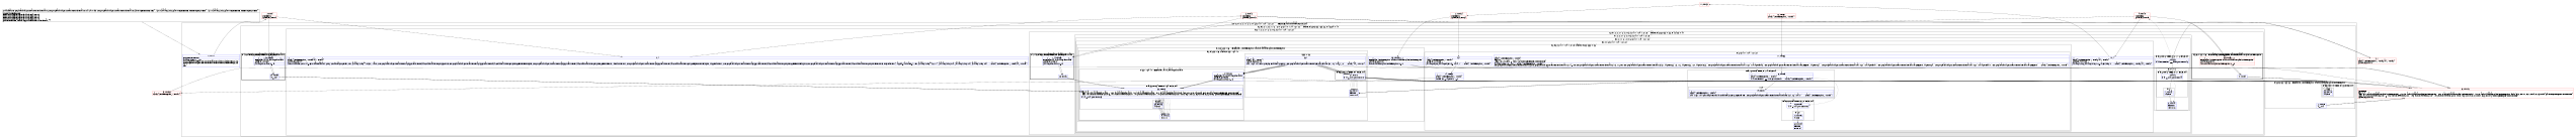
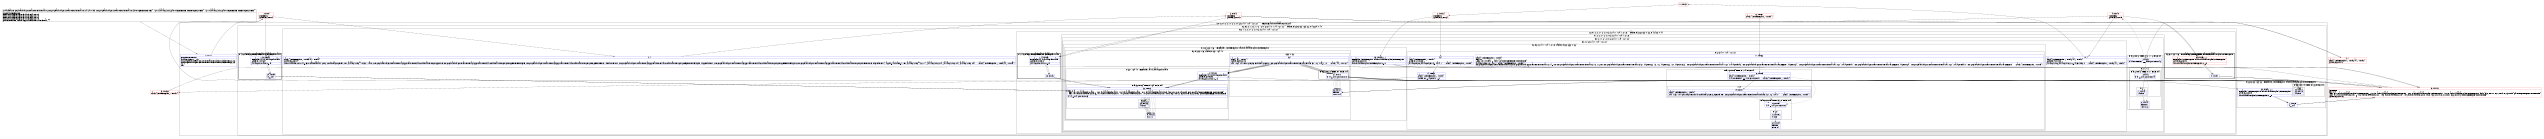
  digraph {
    node [color=blue shape=record]
    n1 [label="{7\:\ 0x004a|r9.close()\l}"]
    n2 [label="{6\:\ 0x0048|if (r9 != null) goto L_0x004a\l}"]
    n3 [label="{8\:\ 0x004d|RETURN\l|return zzy\l}"]
    n4 [label="{5\:\ 0x0046|if (r9.moveToFirst() == false) goto L_0x0048\l}"]
    n5 [label="{19\:\ 0x00d1|Catch:\{ SQLiteException \-\> 0x00f0 \}\l|zzab().zzgk().zza(\"Got multiple records for conditional property, expected one\", com.google.android.gms.measurement.internal.zzef.zzam(r30), zzy().zzal(r7))     \/\/ Catch:\{ SQLiteException \-\> 0x00f0 \}\l}"]
    n6 [label="{18\:\ 0x00cf|Catch:\{ SQLiteException \-\> 0x00f0 \}\l|if (r9.moveToNext() == true) goto L_0x00d1     \/\/ Catch:\{ SQLiteException \-\> 0x00f0 \}\l}"]
    n7 [label="{21\:\ 0x00ec|r9.close()\l}"]
    n8 [label="{20\:\ 0x00ea|if (r9 != null) goto L_0x00ec\l}"]
    n9 [label="{13\:\ ?|Catch:\{ SQLiteException \-\> 0x00f0 \}\lSplitter:B:12:0x0054\l|java.lang.Object java.lang.Object r5 = zza(r9, 1)     \/\/ Catch:\{ SQLiteException \-\> 0x00f0 \}\l}"]
    n10 [label="{14\:\ 0x005c|Catch:\{ SQLiteException \-\> 0x00f0 \}\l|boolean r20 = r9.getInt(2) != 0\l}"]
    n11 [label="{17\:\ 0x0063|Catch:\{ SQLiteException \-\> 0x00f0 \}\lPHI: r20 \l  PHI: (r20v1 boolean) =  binds: [] A[DONT_GENERATE, DONT_INLINE]\l|java.lang.String r15 = r30     \/\/ Catch:\{ SQLiteException \-\> 0x00f0 \}\lcom.google.android.gms.measurement.internal.zzq com.google.android.gms.measurement.internal.zzq r14 = new com.google.android.gms.measurement.internal.zzq(r15, r16, new com.google.android.gms.measurement.internal.zzjn(r31, r9.getLong(8), r5, r16), r9.getLong(6), r20, r9.getString(3), (com.google.android.gms.measurement.internal.zzai) zzgw().zza(r9.getBlob(5), com.google.android.gms.measurement.internal.zzai.CREATOR), r9.getLong(4), (com.google.android.gms.measurement.internal.zzai) zzgw().zza(r9.getBlob(7), com.google.android.gms.measurement.internal.zzai.CREATOR), r9.getLong(9), (com.google.android.gms.measurement.internal.zzai) zzgw().zza(r9.getBlob(10), com.google.android.gms.measurement.internal.zzai.CREATOR))     \/\/ Catch:\{ SQLiteException \-\> 0x00f0 \}\l}"]
    n12 [label="{22\:\ 0x00ef|RETURN\l|return r14\l}"]
    n13 [label="{34\:\ 0x011c|if (r9 != null) goto L_0x011e\l}"]
    n14 [label="{33\:\ ?|Catch:\{ all \-\> 0x0122 \}\lSplitter:B:32:0x0103\l|zzab().zzgk().zza(\"Error querying conditional property\", com.google.android.gms.measurement.internal.zzef.zzam(r30), zzy().zzal(r7), r0)     \/\/ Catch:\{ all \-\> 0x0122 \}\l}"]
    n15 [label="{36\:\ 0x0121|RETURN\l|return null\l}"]
    n16 [label="{39\:\ 0x0125|r9.close()\l}"]
    n17 [label="{38\:\ 0x0123|PHI: r0 r9 \l  PHI: (r0v0 'th' java.lang.Throwable) = (r0v2 'th' java.lang.Throwable), (r0v4 'th' java.lang.Throwable), (r0v7 'th' java.lang.Throwable) binds: [B:37:0x0122, B:29:0x00fb, B:25:0x00f3] A[DONT_GENERATE, DONT_INLINE]\l  PHI: (r9v0 android.database.Cursor) = (r9v1 android.database.Cursor), (r9v3 android.database.Cursor), (r9v5 android.database.Cursor) binds: [B:37:0x0122, B:29:0x00fb, B:25:0x00f3] A[DONT_GENERATE, DONT_INLINE]\l|if (r9 != null) goto L_0x0125\l}"]
    n18 [label="{37\:\ 0x0122|ExcHandler: all (th java.lang.Throwable)\lSplitter:B:32:0x0103\l|java.lang.Throwable r0 = th\l}"]
    n19 [label="{40\:\ 0x0128|throw r0\l}"]
    n20 [label="{23\:\ 0x00f0|ExcHandler: SQLiteException (e android.database.sqlite.SQLiteException)\lSplitter:B:12:0x0054\l|android.database.sqlite.SQLiteException r0 = e\l}"]
    n21 [label="{10\:\ ?|Catch:\{ SQLiteException \-\> 0x00f6, all \-\> 0x00f2 \}\lSplitter:B:9:0x004e\l|java.lang.String java.lang.String r16 = r9.getString(0)     \/\/ Catch:\{ SQLiteException \-\> 0x00f6, all \-\> 0x00f2 \}\l}"]
    n22 [color=red label="{26\:\ 0x00f6|ExcHandler: SQLiteException (e android.database.sqlite.SQLiteException)\lSplitter:B:3:0x0042\l|android.database.sqlite.SQLiteException r0 = e\l}"]
    n23 [label="{27\:\ 0x00f7}"]
    n24 [label="{24\:\ 0x00f2|ExcHandler: all (th java.lang.Throwable)\lSplitter:B:3:0x0042\l|java.lang.Throwable r0 = th\l}"]
    n25 [label="{25\:\ 0x00f3}"]
    n26 [label="{2\:\ ?|Catch:\{ SQLiteException \-\> 0x00ff, all \-\> 0x00fa \}\lSplitter:B:1:0x000f\l|android.database.Cursor r9 = getWritableDatabase().query(\"conditional_properties\", new java.lang.String[]\{\"origin\", \"value\", com.google.android.gms.measurement.api.AppMeasurementSdk.ConditionalUserProperty.ACTIVE, com.google.android.gms.measurement.api.AppMeasurementSdk.ConditionalUserProperty.TRIGGER_EVENT_NAME, com.google.android.gms.measurement.api.AppMeasurementSdk.ConditionalUserProperty.TRIGGER_TIMEOUT, \"timed_out_event\", com.google.android.gms.measurement.api.AppMeasurementSdk.ConditionalUserProperty.CREATION_TIMESTAMP, \"triggered_event\", com.google.android.gms.measurement.api.AppMeasurementSdk.ConditionalUserProperty.TRIGGERED_TIMESTAMP, com.google.android.gms.measurement.api.AppMeasurementSdk.ConditionalUserProperty.TIME_TO_LIVE, \"expired_event\"\}, \"app_id=? and name=?\", new java.lang.String[]\{r30, r7\}, (java.lang.String) null, (java.lang.String) null, (java.lang.String) null)     \/\/ Catch:\{ SQLiteException \-\> 0x00ff, all \-\> 0x00fa \}\l}"]
    n27 [label="{35\:\ 0x011e|r9.close()\l}"]
+   n28 [label="{30\:\ 0x00ff|ExcHandler: SQLiteException (e android.database.sqlite.SQLiteException)\lSplitter:B:1:0x000f\l|android.database.sqlite.SQLiteException r0 = e\l}"]
    n29 [label="{31\:\ 0x0100|r9 = null\l}"]
    n30 [label="{28\:\ 0x00fa|ExcHandler: all (th java.lang.Throwable)\lSplitter:B:1:0x000f\l|java.lang.Throwable r0 = th\l}"]
    n31 [label="{29\:\ 0x00fb|r9 = null\l}"]
    n32 [label="{0\:\ 0x0000|BUILD_ENTER_BLOCK\l|java.lang.String r7 = r31\lcom.google.android.gms.common.internal.Preconditions.checkNotEmpty(r30)\lcom.google.android.gms.common.internal.Preconditions.checkNotEmpty(r31)\lzzo()\lzzbi()\l}"]
    n33 [color=red label="{9\:\ 0x004e|SYNTHETIC\lSplitter:B:9:0x004e\l}"]
    n34 [color=red label="{15\:\ 0x005e|Catch:\{ SQLiteException \-\> 0x00f0 \}\l}"]
    n35 [color=red label="{32\:\ 0x0103|SYNTHETIC\lPHI: r0 r9 \l  PHI: (r0v1 'e' android.database.sqlite.SQLiteException) = (r0v3 'e' android.database.sqlite.SQLiteException), (r0v6 'e' android.database.sqlite.SQLiteException), (r0v8 'e' android.database.sqlite.SQLiteException) binds: [B:31:0x0100, B:27:0x00f7, B:23:0x00f0] A[DONT_GENERATE, DONT_INLINE]\l  PHI: (r9v1 android.database.Cursor) = (r9v2 android.database.Cursor), (r9v5 android.database.Cursor), (r9v5 android.database.Cursor) binds: [B:31:0x0100, B:27:0x00f7, B:23:0x00f0] A[DONT_GENERATE, DONT_INLINE]\lSplitter:B:32:0x0103\l}"]
    n36 [color=red label="{11\:\ 0x0052}"]
    n37 [color=red label="{3\:\ 0x0042|SYNTHETIC\lSplitter:B:3:0x0042\l}"]
    n38 [color=red label="{1\:\ 0x000f|SYNTHETIC\lSplitter:B:1:0x000f\l}"]
    n39 [color=red label="{4\:\ ?|Catch:\{ SQLiteException \-\> 0x00f6, all \-\> 0x00f2 \}\lSplitter:B:3:0x0042\l}"]
    n40 [color=red label="{12\:\ 0x0054|SYNTHETIC\lSplitter:B:12:0x0054\l}"]
    n41 [color=red label="{16\:\ 0x0061|Catch:\{ SQLiteException \-\> 0x00f0 \}\l}"]
    n42 [label="{public final com.google.android.gms.measurement.internal.zzq com.google.android.gms.measurement.internal.zzx.zzf((r29v0 'this' com.google.android.gms.measurement.internal.zzx A[IMMUTABLE_TYPE, THIS]), (r30v0 java.lang.String A[IMMUTABLE_TYPE, METHOD_ARGUMENT]), (r31v0 java.lang.String A[IMMUTABLE_TYPE, METHOD_ARGUMENT]))  | INCONSISTENT_CODE\lRemoved duplicated region for block: B:39:0x0125 \lRemoved duplicated region for block: B:35:0x011e \lRemoved duplicated region for block: B:39:0x0125 \lRemoved duplicated region for block: B:35:0x011e \lAnnotation[BUILD, android.support.annotation.WorkerThread, \{\}]\l}" color=""]
    subgraph cluster_1 {
      label="R(2:0|(2:2|(1:(2:(2:(1:7)|8)|(2:10|(6:13|14|17|(1:19)|(1:21)|22)))))) | DECL_VAR: android.database.Cursor null\l"
      n32
      subgraph cluster_2 {
        label="Try: R(2:2|(1:(2:(2:(1:7)|8)|(2:10|(6:13|14|17|(1:19)|(1:21)|22))))) catches: R(5:30|31|33|(1:35)|36), R(4:28|29|(0)|40)"
        subgraph cluster_3 {
          label="R(2:2|(1:(2:(2:(1:7)|8)|(2:10|(6:13|14|17|(1:19)|(1:21)|22)))))"
          n26
          subgraph cluster_4 {
            label="Try: R(1:(2:(2:(1:7)|8)|(2:10|(6:13|14|17|(1:19)|(1:21)|22)))) catches: R(5:26|27|33|(0)|36), R(4:24|25|(0)|40)"
            subgraph cluster_5 {
              label="R(1:(2:(2:(1:7)|8)|(2:10|(6:13|14|17|(1:19)|(1:21)|22))))"
              subgraph cluster_6 {
                label="R(2:(2:(1:7)|8)|(2:10|(6:13|14|17|(1:19)|(1:21)|22)))"
                subgraph cluster_7 {
                  label="IF [B:5:0x0046] THEN: R(2:(1:7)|8) ELSE: null"
                  n4
                  subgraph cluster_8 {
                    label="R(2:(1:7)|8)"
                    n3
                    subgraph cluster_9 {
                      label="IF [B:6:0x0048] THEN: R(1:7) ELSE: null"
                      n2
                      subgraph cluster_10 {
                        label="R(1:7)"
                        n1
                      }
                    }
                  }
                }
                subgraph cluster_11 {
                  label="R(2:10|(6:13|14|17|(1:19)|(1:21)|22))"
                  n21
                  subgraph cluster_12 {
                    label="Try: R(6:13|14|17|(1:19)|(1:21)|22) catches: R(2:23|(3:33|(0)|36))"
                    subgraph cluster_13 {
                      label="R(6:13|14|17|(1:19)|(1:21)|22)"
                      n9
                      n10
                      n11
                      n12
                      subgraph cluster_14 {
                        label="IF [B:18:0x00cf] THEN: R(1:19) ELSE: null"
                        n6
                        subgraph cluster_15 {
                          label="R(1:19)"
                          n5
                        }
                      }
                      subgraph cluster_16 {
                        label="IF [B:20:0x00ea] THEN: R(1:21) ELSE: null"
                        n8
                        subgraph cluster_17 {
                          label="R(1:21)"
                          n7
                        }
                      }
                    }
                    subgraph cluster_18 {
                      label="R(2:23|(3:33|(0)|36)) | ExcHandler: SQLiteException (e android.database.sqlite.SQLiteException)\l"
                      n20
                      subgraph cluster_19 {
                        label="Try: R(3:33|(0)|36) catches: R(3:37|(1:39)|40)"
                        subgraph cluster_20 {
                          label="R(3:33|(0)|36)"
                          n14
                          n15
                          subgraph cluster_21 {
                            label="IF [B:34:0x011c] THEN: R(0) ELSE: null"
                            n13
                            subgraph cluster_22 {
                              label="R(0)"
                            }
                          }
                        }
                        subgraph cluster_23 {
                          label="R(3:37|(1:39)|40) | ExcHandler: all (th java.lang.Throwable)\l"
                          n18
                          n19
                          subgraph cluster_24 {
                            label="IF [B:38:0x0123] THEN: R(1:39) ELSE: null"
                            n17
                            subgraph cluster_25 {
                              label="R(1:39)"
                              n16
                            }
                          }
                        }
                      }
                    }
                  }
                }
              }
            }
            subgraph cluster_26 {
              label="R(5:26|27|33|(0)|36) | ExcHandler: SQLiteException (e android.database.sqlite.SQLiteException)\l"
              n22
              n23
              subgraph cluster_27 {
                label="IF [B:34:0x011c] THEN: R(0) ELSE: null"
                subgraph cluster_28 {
                  label="R(0)"
                }
              }
            }
            subgraph cluster_29 {
              label="R(4:24|25|(0)|40) | ExcHandler: all (th java.lang.Throwable)\l"
              n24
              n25
              subgraph cluster_30 {
                label="IF [B:38:0x0123] THEN: R(0) ELSE: null"
                subgraph cluster_31 {
                  label="R(0)"
                }
              }
            }
          }
        }
        subgraph cluster_32 {
          label="R(5:30|31|33|(1:35)|36) | ExcHandler: SQLiteException (e android.database.sqlite.SQLiteException)\l"
+         n28
          n29
          subgraph cluster_33 {
            label="IF [B:34:0x011c] THEN: R(1:35) ELSE: null"
            subgraph cluster_34 {
              label="R(1:35)"
              n27
            }
          }
        }
        subgraph cluster_35 {
          label="R(4:28|29|(0)|40) | ExcHandler: all (th java.lang.Throwable)\l"
          n30
          n31
          subgraph cluster_36 {
            label="IF [B:38:0x0123] THEN: R(0) ELSE: null"
            subgraph cluster_37 {
              label="R(0)"
            }
          }
        }
      }
    }
    subgraph cluster_38 {
      label="R(5:30|31|33|(1:35)|36) | ExcHandler: SQLiteException (e android.database.sqlite.SQLiteException)\l"
      subgraph cluster_39 {
        label="IF [B:34:0x011c] THEN: R(1:35) ELSE: null"
        subgraph cluster_40 {
          label="R(1:35)"
        }
      }
    }
    subgraph cluster_41 {
      label="R(5:26|27|33|(0)|36) | ExcHandler: SQLiteException (e android.database.sqlite.SQLiteException)\l"
      subgraph cluster_42 {
        label="IF [B:34:0x011c] THEN: R(0) ELSE: null"
        subgraph cluster_43 {
          label="R(0)"
        }
      }
    }
    subgraph cluster_44 {
      label="R(2:23|(3:33|(0)|36)) | ExcHandler: SQLiteException (e android.database.sqlite.SQLiteException)\l"
      subgraph cluster_45 {
        label="Try: R(3:33|(0)|36) catches: R(3:37|(1:39)|40)"
        subgraph cluster_46 {
          label="R(3:33|(0)|36)"
          subgraph cluster_47 {
            label="IF [B:34:0x011c] THEN: R(0) ELSE: null"
            subgraph cluster_48 {
              label="R(0)"
            }
          }
        }
        subgraph cluster_49 {
          label="R(3:37|(1:39)|40) | ExcHandler: all (th java.lang.Throwable)\l"
          subgraph cluster_50 {
            label="IF [B:38:0x0123] THEN: R(1:39) ELSE: null"
            subgraph cluster_51 {
              label="R(1:39)"
            }
          }
        }
      }
    }
    subgraph cluster_52 {
      label="R(3:37|(1:39)|40) | ExcHandler: all (th java.lang.Throwable)\l"
      subgraph cluster_53 {
        label="IF [B:38:0x0123] THEN: R(1:39) ELSE: null"
        subgraph cluster_54 {
          label="R(1:39)"
        }
      }
    }
    subgraph cluster_55 {
      label="R(4:24|25|(0)|40) | ExcHandler: all (th java.lang.Throwable)\l"
      subgraph cluster_56 {
        label="IF [B:38:0x0123] THEN: R(0) ELSE: null"
        subgraph cluster_57 {
          label="R(0)"
        }
      }
    }
    subgraph cluster_58 {
      label="R(4:28|29|(0)|40) | ExcHandler: all (th java.lang.Throwable)\l"
      subgraph cluster_59 {
        label="IF [B:38:0x0123] THEN: R(0) ELSE: null"
        subgraph cluster_60 {
          label="R(0)"
        }
      }
    }
    n1 -> n3
    n2 -> n1
    n2 -> n3 [style=dashed]
    n4 -> n2
    n4 -> n33 [style=dashed]
    n5 -> n8 [style=dashed]
    n6 -> n5
    n6 -> n8 [style=dashed]
    n7 -> n12
    n8 -> n7
    n9 -> n10
    n10 -> n34
    n11 -> n6
    n13 -> n15 [style=dashed]
    n13 -> n15 [style=dashed]
    n13 -> n15 [style=dashed]
    n13 -> n15 [style=dashed]
    n13 -> n15 [style=dashed]
    n13 -> n15 [style=dashed]
    n13 -> n27
    n13 -> n27
    n13 -> n27
    n13 -> n27
    n13 -> n27
    n13 -> n27
    n14 -> n13
    n14 -> n13
    n14 -> n13
    n14 -> n13
    n14 -> n13
    n14 -> n13
    n14 -> n18
    n14 -> n18
    n14 -> n18
    n14 -> n18
    n14 -> n18
    n14 -> n18
    n16 -> n19
    n16 -> n19
    n16 -> n19
    n17 -> n16
    n17 -> n16
    n17 -> n16
    n17 -> n16
    n17 -> n16
    n17 -> n16
    n17 -> n16
    n17 -> n19 [style=dashed]
    n17 -> n19 [style=dashed]
    n17 -> n19 [style=dashed]
    n17 -> n19 [style=dashed]
    n17 -> n19 [style=dashed]
    n17 -> n19 [style=dashed]
    n17 -> n19 [style=dashed]
    n18 -> n17
    n18 -> n17
    n18 -> n17
    n20 -> n35
    n20 -> n35
    n21 -> n36
    n22 -> n23
    n22 -> n23
    n23 -> n35
    n23 -> n35
    n24 -> n25
    n24 -> n25
    n25 -> n17
    n25 -> n17
    n26 -> n37
    n27 -> n15
    n27 -> n15
+   n28 -> n29
+   n28 -> n29
    n29 -> n35
    n29 -> n35
    n30 -> n31
    n30 -> n31
    n31 -> n17
    n31 -> n17
    n32 -> n38
    n33 -> n21
    n33 -> n22
    n33 -> n24
    n34 -> n11
    n35 -> n14
    n35 -> n18
    n36 -> n40
    n37 -> n22
    n37 -> n24
    n37 -> n39
    n38 -> n26
+   n38 -> n28
    n38 -> n30
    n39 -> n4
    n40 -> n9
    n40 -> n20
    n41 -> n11
    n42 -> n32
  }
